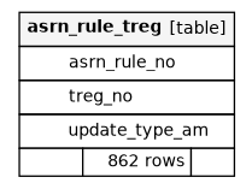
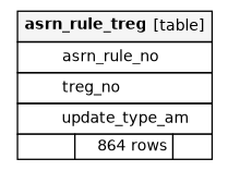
  digraph {
    bgcolor="#ffffff"
    fontname=Helvetica
    fontsize=11
    nodesep=0.18
    rankdir=TB
    ranksep=0.46
    ration=compress
-   n1 [fontname=Helvetica fontsize=11 label=<     <TABLE BORDER="0" CELLBORDER="1" CELLSPACING="0" BGCOLOR="#ffffff">       <TR><TD COLSPAN="3"  BGCOLOR="#f5f5f5"><TABLE BORDER="0" CELLSPACING="0"><TR><TD ALIGN="LEFT"><B>asrn_rule_treg</B></TD><TD ALIGN="RIGHT">[table]</TD></TR></TABLE></TD></TR>       <TR><TD PORT="asrn_rule_no" COLSPAN="3" ALIGN="LEFT"><TABLE BORDER="0" CELLSPACING="0" ALIGN="LEFT"><TR ALIGN="LEFT"><TD ALIGN="LEFT" FIXEDSIZE="TRUE" WIDTH="15" HEIGHT="16"></TD><TD ALIGN="LEFT" FIXEDSIZE="TRUE" WIDTH="94" HEIGHT="16">asrn_rule_no</TD></TR></TABLE></TD></TR>       <TR><TD PORT="treg_no" COLSPAN="3" ALIGN="LEFT"><TABLE BORDER="0" CELLSPACING="0" ALIGN="LEFT"><TR ALIGN="LEFT"><TD ALIGN="LEFT" FIXEDSIZE="TRUE" WIDTH="15" HEIGHT="16"></TD><TD ALIGN="LEFT" FIXEDSIZE="TRUE" WIDTH="94" HEIGHT="16">treg_no</TD></TR></TABLE></TD></TR>       <TR><TD PORT="update_type_am" COLSPAN="3" ALIGN="LEFT"><TABLE BORDER="0" CELLSPACING="0" ALIGN="LEFT"><TR ALIGN="LEFT"><TD ALIGN="LEFT" FIXEDSIZE="TRUE" WIDTH="15" HEIGHT="16"></TD><TD ALIGN="LEFT" FIXEDSIZE="TRUE" WIDTH="94" HEIGHT="16">update_type_am</TD></TR></TABLE></TD></TR>       <TR><TD ALIGN="LEFT" BGCOLOR="#ffffff">  </TD><TD ALIGN="RIGHT" BGCOLOR="#ffffff">862 rows</TD><TD ALIGN="RIGHT" BGCOLOR="#ffffff">  </TD></TR>     </TABLE>> shape=plaintext]
+   n1 [fontname=Helvetica fontsize=11 label=<     <TABLE BORDER="0" CELLBORDER="1" CELLSPACING="0" BGCOLOR="#ffffff">       <TR><TD COLSPAN="3"  BGCOLOR="#f5f5f5"><TABLE BORDER="0" CELLSPACING="0"><TR><TD ALIGN="LEFT"><B>asrn_rule_treg</B></TD><TD ALIGN="RIGHT">[table]</TD></TR></TABLE></TD></TR>       <TR><TD PORT="asrn_rule_no" COLSPAN="3" ALIGN="LEFT"><TABLE BORDER="0" CELLSPACING="0" ALIGN="LEFT"><TR ALIGN="LEFT"><TD ALIGN="LEFT" FIXEDSIZE="TRUE" WIDTH="15" HEIGHT="16"></TD><TD ALIGN="LEFT" FIXEDSIZE="TRUE" WIDTH="94" HEIGHT="16">asrn_rule_no</TD></TR></TABLE></TD></TR>       <TR><TD PORT="treg_no" COLSPAN="3" ALIGN="LEFT"><TABLE BORDER="0" CELLSPACING="0" ALIGN="LEFT"><TR ALIGN="LEFT"><TD ALIGN="LEFT" FIXEDSIZE="TRUE" WIDTH="15" HEIGHT="16"></TD><TD ALIGN="LEFT" FIXEDSIZE="TRUE" WIDTH="94" HEIGHT="16">treg_no</TD></TR></TABLE></TD></TR>       <TR><TD PORT="update_type_am" COLSPAN="3" ALIGN="LEFT"><TABLE BORDER="0" CELLSPACING="0" ALIGN="LEFT"><TR ALIGN="LEFT"><TD ALIGN="LEFT" FIXEDSIZE="TRUE" WIDTH="15" HEIGHT="16"></TD><TD ALIGN="LEFT" FIXEDSIZE="TRUE" WIDTH="94" HEIGHT="16">update_type_am</TD></TR></TABLE></TD></TR>       <TR><TD ALIGN="LEFT" BGCOLOR="#ffffff">  </TD><TD ALIGN="RIGHT" BGCOLOR="#ffffff">864 rows</TD><TD ALIGN="RIGHT" BGCOLOR="#ffffff">  </TD></TR>     </TABLE>> shape=plaintext]
  }
